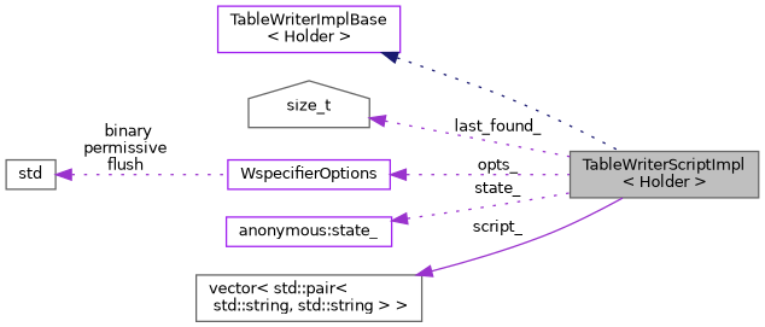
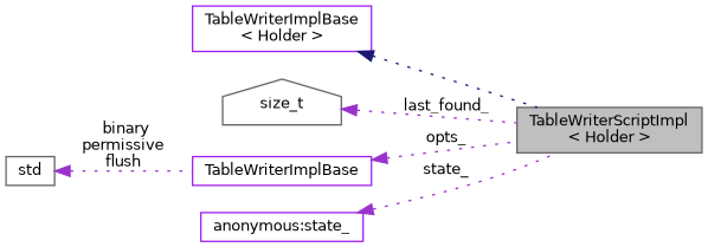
  digraph {
    rankdir=LR
    node [color=gray40 fillcolor=white fontname=Helvetica fontsize=10 shape=box style=filled]
    edge [color=darkorchid3 dir=back fontname=Helvetica fontsize=10 labelfontname=Helvetica labelfontsize=10 style=dotted]
    n1 [fillcolor=grey75 fontcolor=black height=0.2 label="TableWriterScriptImpl\l\< Holder \>" width=0.4]
    n2 [color=purple height=0.2 label="TableWriterImplBase\l\< Holder \>" width=0.4]
    n3 [height=0.2 label=size_t shape=house width=0.4]
-   n4 [color=purple height=0.2 label=WspecifierOptions width=0.4]
+   n4 [color=purple height=0.2 label=TableWriterImplBase width=0.4]
    n5 [height=0.2 label=std width=0.4]
    n6 [color=purple height=0.2 label="anonymous:state_" width=0.4]
-   n7 [height=0.2 label="vector\< std::pair\<\l std::string, std::string \> \>" width=0.4]
    n2 -> n1 [color=midnightblue]
    n3 -> n1 [label=" last_found_"]
    n4 -> n1 [label=" opts_"]
    n5 -> n4 [label=" binary\npermissive\nflush"]
    n6 -> n1 [label=" state_"]
-   n7 -> n1 [label=" script_" style=solid]
  }
